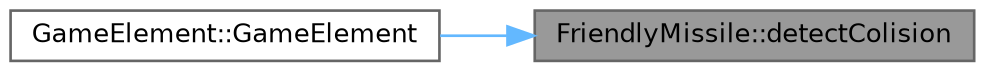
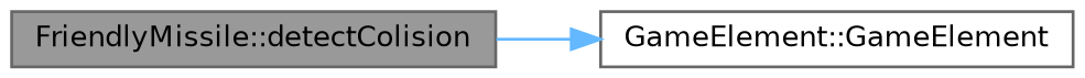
  digraph {
    rankdir=LR
    node [fontname=Helvetica fontsize=10 shape=box style=filled]
    n1 [color=gray40 fillcolor=grey60 fontcolor=black height=0.2 label="FriendlyMissile::detectColision" width=0.4]
    n2 [color=grey40 fillcolor=white height=0.2 label="GameElement::GameElement" width=0.4]
-   n2 -> n1 [color=steelblue1 fontname=Helvetica fontsize=10 labelfontname=Helvetica labelfontsize=10 style=solid]
+   n1 -> n2 [color=steelblue1 fontname=Helvetica fontsize=10 labelfontname=Helvetica labelfontsize=10 style=solid]
  }
